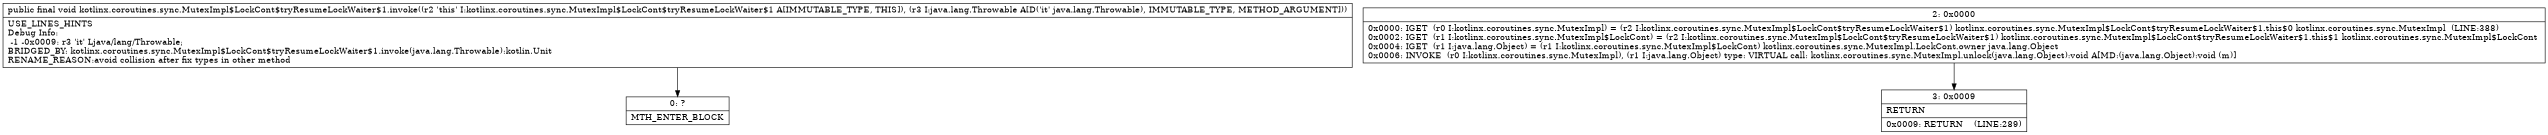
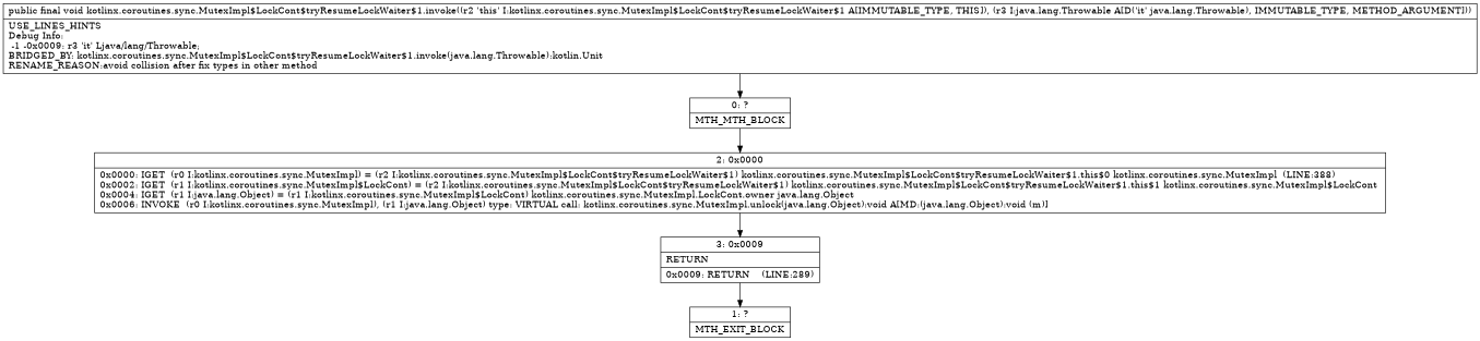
  digraph {
    node [shape=record]
-   n1 [label="{0\:\ ?|MTH_ENTER_BLOCK\l}"]
+   n1 [label="{0\:\ ?|MTH_MTH_BLOCK\l}"]
    n2 [label="{2\:\ 0x0000|0x0000: IGET  (r0 I:kotlinx.coroutines.sync.MutexImpl) = (r2 I:kotlinx.coroutines.sync.MutexImpl$LockCont$tryResumeLockWaiter$1) kotlinx.coroutines.sync.MutexImpl$LockCont$tryResumeLockWaiter$1.this$0 kotlinx.coroutines.sync.MutexImpl  (LINE:388)\l0x0002: IGET  (r1 I:kotlinx.coroutines.sync.MutexImpl$LockCont) = (r2 I:kotlinx.coroutines.sync.MutexImpl$LockCont$tryResumeLockWaiter$1) kotlinx.coroutines.sync.MutexImpl$LockCont$tryResumeLockWaiter$1.this$1 kotlinx.coroutines.sync.MutexImpl$LockCont \l0x0004: IGET  (r1 I:java.lang.Object) = (r1 I:kotlinx.coroutines.sync.MutexImpl$LockCont) kotlinx.coroutines.sync.MutexImpl.LockCont.owner java.lang.Object \l0x0006: INVOKE  (r0 I:kotlinx.coroutines.sync.MutexImpl), (r1 I:java.lang.Object) type: VIRTUAL call: kotlinx.coroutines.sync.MutexImpl.unlock(java.lang.Object):void A[MD:(java.lang.Object):void (m)]\l}"]
    n3 [label="{3\:\ 0x0009|RETURN\l|0x0009: RETURN    (LINE:289)\l}"]
+   n4 [label="{1\:\ ?|MTH_EXIT_BLOCK\l}"]
    n5 [label="{public final void kotlinx.coroutines.sync.MutexImpl$LockCont$tryResumeLockWaiter$1.invoke((r2 'this' I:kotlinx.coroutines.sync.MutexImpl$LockCont$tryResumeLockWaiter$1 A[IMMUTABLE_TYPE, THIS]), (r3 I:java.lang.Throwable A[D('it' java.lang.Throwable), IMMUTABLE_TYPE, METHOD_ARGUMENT]))  | USE_LINES_HINTS\lDebug Info:\l  \-1 \-0x0009: r3 'it' Ljava\/lang\/Throwable;\lBRIDGED_BY: kotlinx.coroutines.sync.MutexImpl$LockCont$tryResumeLockWaiter$1.invoke(java.lang.Throwable):kotlin.Unit\lRENAME_REASON:avoid collision after fix types in other method\l}"]
+   n1 -> n2
    n2 -> n3
+   n3 -> n4
    n5 -> n1
  }
